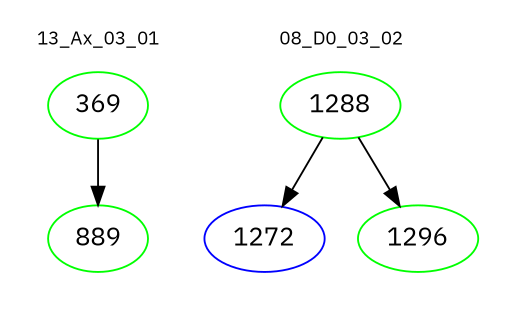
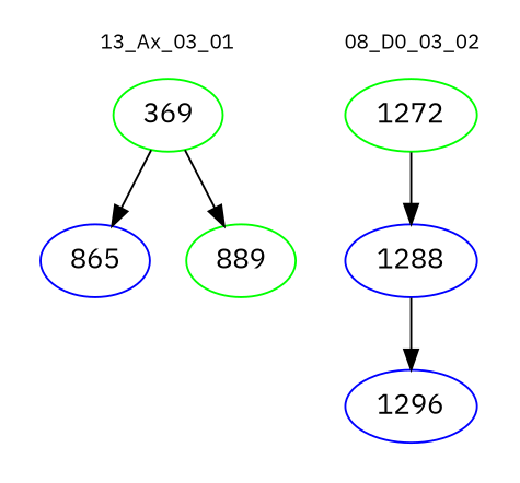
  digraph {
    fontname="IBM Plex Sans"
    node [color=green fontname="IBM Plex Sans"]
    edge [color=black fontname="IBM Plex Sans"]
    n1 [label=369]
+   n2 [color=blue label=865]
    n3 [label=889]
-   n4 [label=1288]
-   n5 [color=blue label=1272]
-   n6 [label=1296]
+   n4 [color=blue label=1288]
+   n5 [label=1272]
+   n6 [color=blue label=1296]
    subgraph cluster_1 {
      color=white
      fontsize=10
      label="13_Ax_03_01"
      n1
+     n2
      n3
    }
    subgraph cluster_2 {
      color=white
      fontsize=10
      label="08_D0_03_02"
      n4
      n5
      n6
    }
+   n1 -> n2
    n1 -> n3
-   n4 -> n5
+   n5 -> n4
    n4 -> n6
  }
